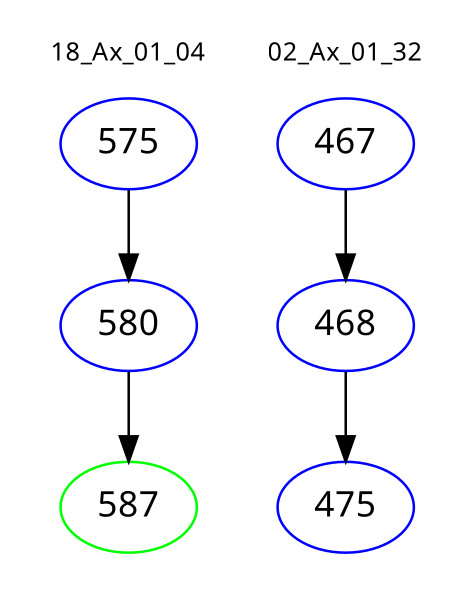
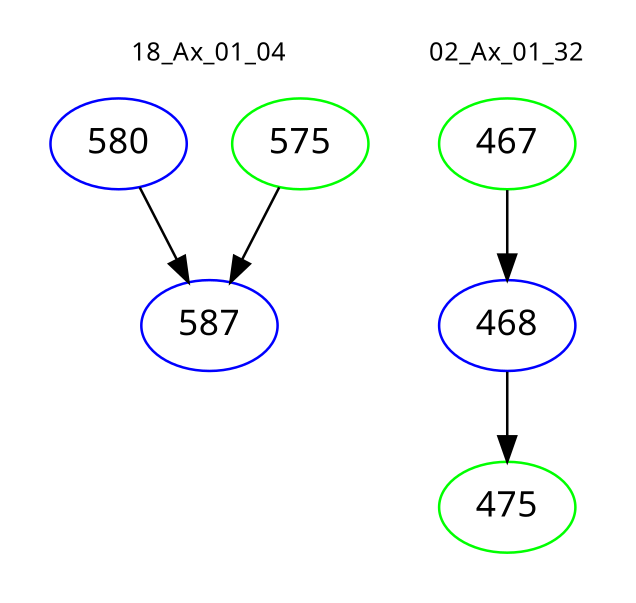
  digraph {
    fontname="Noto Sans"
    node [color=green fontname="Noto Sans"]
    edge [color=black fontname="Noto Sans"]
-   n1 [color=blue label=575]
+   n1 [label=575]
    n2 [color=blue label=580]
-   n3 [label=587]
-   n4 [color=blue label=467]
+   n3 [color=blue label=587]
+   n4 [label=467]
    n5 [color=blue label=468]
-   n6 [color=blue label=475]
+   n6 [label=475]
    subgraph cluster_1 {
      color=white
      fontsize=10
      label="18_Ax_01_04"
      n1
      n2
      n3
    }
    subgraph cluster_2 {
      color=white
      fontsize=10
      label="02_Ax_01_32"
      n4
      n5
      n6
    }
-   n1 -> n2
+   n1 -> n3
    n2 -> n3
    n4 -> n5
    n5 -> n6
  }
